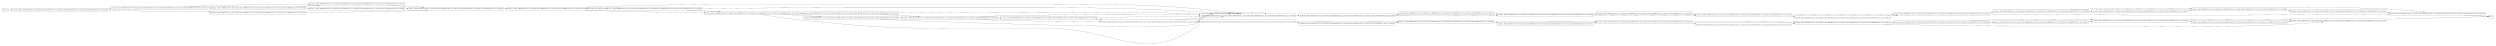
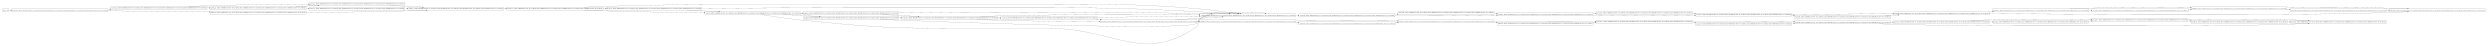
  digraph {
    rankdir=LR
    fontname="Playfair Display"
    node [shape=record fontname="Playfair Display"]
    edge [fontname="Playfair Display"]
    n1 [label="1748784492 - [(MAX_MEMORY && !ENV_IS_LOCKING), (MAX_MEMORY && ENV_IS_LOCKING), (!MAX_MEMORY && ENV_IS_LOCKING), (!MAX_MEMORY && !ENV_IS_LOCKING)]"]
    n2 [label="628375413 - [(MAX_MEMORY && !ENV_IS_LOCKING), (MAX_MEMORY && ENV_IS_LOCKING), (!MAX_MEMORY && ENV_IS_LOCKING), (!MAX_MEMORY && !ENV_IS_LOCKING)]"]
    n3 [label="246755924 - [(MAX_MEMORY && !ENV_IS_LOCKING), (MAX_MEMORY && ENV_IS_LOCKING), (!MAX_MEMORY && ENV_IS_LOCKING), (!MAX_MEMORY && !ENV_IS_LOCKING)]"]
    n4 [label="261149491 - [(MAX_MEMORY && !ENV_IS_LOCKING), (MAX_MEMORY && ENV_IS_LOCKING), (!MAX_MEMORY && ENV_IS_LOCKING), (!MAX_MEMORY && !ENV_IS_LOCKING)]"]
    n5 [label="1852782844 - [(MAX_MEMORY && !ENV_IS_LOCKING), (MAX_MEMORY && ENV_IS_LOCKING), (!MAX_MEMORY && ENV_IS_LOCKING), (!MAX_MEMORY && !ENV_IS_LOCKING)]"]
    n6 [label="293036304 - [(MAX_MEMORY && !ENV_IS_LOCKING), (MAX_MEMORY && ENV_IS_LOCKING), (!MAX_MEMORY && ENV_IS_LOCKING), (!MAX_MEMORY && !ENV_IS_LOCKING)]"]
    n7 [label="683591324 - [(MAX_MEMORY && !ENV_IS_LOCKING), (MAX_MEMORY && ENV_IS_LOCKING), (!MAX_MEMORY && ENV_IS_LOCKING), (!MAX_MEMORY && !ENV_IS_LOCKING)]"]
    n8 [label="654972657 - [(MAX_MEMORY && !ENV_IS_LOCKING), (MAX_MEMORY && ENV_IS_LOCKING), (!MAX_MEMORY && ENV_IS_LOCKING), (!MAX_MEMORY && !ENV_IS_LOCKING)]"]
    n9 [label="581132754 - [(MAX_MEMORY && !ENV_IS_LOCKING), (MAX_MEMORY && ENV_IS_LOCKING), (!MAX_MEMORY && ENV_IS_LOCKING), (!MAX_MEMORY && !ENV_IS_LOCKING)]"]
    n10 [label="1125237546 - [(MAX_MEMORY && !ENV_IS_LOCKING), (MAX_MEMORY && ENV_IS_LOCKING), (!MAX_MEMORY && ENV_IS_LOCKING), (!MAX_MEMORY && !ENV_IS_LOCKING)]"]
    n11 [label="2116324951 - [(MAX_MEMORY && !ENV_IS_LOCKING), (MAX_MEMORY && ENV_IS_LOCKING), (!MAX_MEMORY && ENV_IS_LOCKING), (!MAX_MEMORY && !ENV_IS_LOCKING)]"]
    n12 [label="2110223538 - [(MAX_MEMORY && !ENV_IS_LOCKING), (MAX_MEMORY && ENV_IS_LOCKING), (!MAX_MEMORY && ENV_IS_LOCKING), (!MAX_MEMORY && !ENV_IS_LOCKING)]"]
    n13 [label="11597144 - [(MAX_MEMORY && !ENV_IS_LOCKING), (MAX_MEMORY && ENV_IS_LOCKING), (!MAX_MEMORY && ENV_IS_LOCKING), (!MAX_MEMORY && !ENV_IS_LOCKING)]"]
    n14 [label="1552148712 - [(MAX_MEMORY && !ENV_IS_LOCKING), (MAX_MEMORY && ENV_IS_LOCKING), (!MAX_MEMORY && ENV_IS_LOCKING), (!MAX_MEMORY && !ENV_IS_LOCKING)]"]
    n15 [label="1308713860 - [(MAX_MEMORY && !ENV_IS_LOCKING), (MAX_MEMORY && ENV_IS_LOCKING), (!MAX_MEMORY && ENV_IS_LOCKING), (!MAX_MEMORY && !ENV_IS_LOCKING)]"]
    n16 [label="513980585 - [(MAX_MEMORY && !ENV_IS_LOCKING), (MAX_MEMORY && ENV_IS_LOCKING), (!MAX_MEMORY && ENV_IS_LOCKING), (!MAX_MEMORY && !ENV_IS_LOCKING)]"]
    n17 [label="1432433113 - [(MAX_MEMORY && !ENV_IS_LOCKING), (MAX_MEMORY && ENV_IS_LOCKING), (!MAX_MEMORY && ENV_IS_LOCKING), (!MAX_MEMORY && !ENV_IS_LOCKING)]"]
    n18 [label="1266358302 - [(MAX_MEMORY && !ENV_IS_LOCKING), (MAX_MEMORY && ENV_IS_LOCKING), (!MAX_MEMORY && ENV_IS_LOCKING), (!MAX_MEMORY && !ENV_IS_LOCKING)]"]
    n19 [label="1097120195 - [(MAX_MEMORY && !ENV_IS_LOCKING), (MAX_MEMORY && ENV_IS_LOCKING), (!MAX_MEMORY && ENV_IS_LOCKING), (!MAX_MEMORY && !ENV_IS_LOCKING)]"]
    n20 [label="1355207994 - [(MAX_MEMORY && !ENV_IS_LOCKING), (MAX_MEMORY && ENV_IS_LOCKING), (!MAX_MEMORY && ENV_IS_LOCKING), (!MAX_MEMORY && !ENV_IS_LOCKING)]"]
    n21 [label="2082143745 - [(MAX_MEMORY && !ENV_IS_LOCKING), (MAX_MEMORY && ENV_IS_LOCKING), (!MAX_MEMORY && ENV_IS_LOCKING), (!MAX_MEMORY && !ENV_IS_LOCKING)]"]
    n22 [label="1384108514 - [(MAX_MEMORY && !ENV_IS_LOCKING), (MAX_MEMORY && ENV_IS_LOCKING), (!MAX_MEMORY && ENV_IS_LOCKING), (!MAX_MEMORY && !ENV_IS_LOCKING)]"]
    n23 [label="110735910 - [(MAX_MEMORY && !ENV_IS_LOCKING), (MAX_MEMORY && ENV_IS_LOCKING), (!MAX_MEMORY && ENV_IS_LOCKING), (!MAX_MEMORY && !ENV_IS_LOCKING)]"]
    n24 [label="989675980 - [(MAX_MEMORY && !ENV_IS_LOCKING), (MAX_MEMORY && ENV_IS_LOCKING), (!MAX_MEMORY && ENV_IS_LOCKING), (!MAX_MEMORY && !ENV_IS_LOCKING)]"]
    n25 [label="189842157 - [(MAX_MEMORY && !ENV_IS_LOCKING), (MAX_MEMORY && ENV_IS_LOCKING), (!MAX_MEMORY && ENV_IS_LOCKING), (!MAX_MEMORY && !ENV_IS_LOCKING)]"]
    n26 [label="558681019 - [(MAX_MEMORY && !ENV_IS_LOCKING), (MAX_MEMORY && ENV_IS_LOCKING), (!MAX_MEMORY && ENV_IS_LOCKING), (!MAX_MEMORY && !ENV_IS_LOCKING)]"]
    n27 [label="632781268 - [(MAX_MEMORY && !ENV_IS_LOCKING), (MAX_MEMORY && ENV_IS_LOCKING), (!MAX_MEMORY && ENV_IS_LOCKING), (!MAX_MEMORY && !ENV_IS_LOCKING)]"]
    n28 [label="113148784 - [(MAX_MEMORY && !ENV_IS_LOCKING), (MAX_MEMORY && ENV_IS_LOCKING), (!MAX_MEMORY && ENV_IS_LOCKING), (!MAX_MEMORY && !ENV_IS_LOCKING)]"]
    n29 [label="1601991817 - [(MAX_MEMORY && !ENV_IS_LOCKING), (MAX_MEMORY && ENV_IS_LOCKING), (!MAX_MEMORY && ENV_IS_LOCKING), (!MAX_MEMORY && !ENV_IS_LOCKING)]"]
    n30 [label="1718100805 - [(MAX_MEMORY && !ENV_IS_LOCKING), (MAX_MEMORY && ENV_IS_LOCKING), (!MAX_MEMORY && ENV_IS_LOCKING), (!MAX_MEMORY && !ENV_IS_LOCKING)]"]
    n31 [label="2102550024 - [(MAX_MEMORY && !ENV_IS_LOCKING), (MAX_MEMORY && ENV_IS_LOCKING), (!MAX_MEMORY && ENV_IS_LOCKING), (!MAX_MEMORY && !ENV_IS_LOCKING)]"]
    n32 [label="313993693 - [(MAX_MEMORY && !ENV_IS_LOCKING), (MAX_MEMORY && ENV_IS_LOCKING), (!MAX_MEMORY && ENV_IS_LOCKING), (!MAX_MEMORY && !ENV_IS_LOCKING)]"]
    n33 [label="736288082 - [(MAX_MEMORY && !ENV_IS_LOCKING), (MAX_MEMORY && ENV_IS_LOCKING), (!MAX_MEMORY && ENV_IS_LOCKING), (!MAX_MEMORY && !ENV_IS_LOCKING)]"]
    n34 [label="1686040037 - [(MAX_MEMORY && !ENV_IS_LOCKING), (MAX_MEMORY && ENV_IS_LOCKING), (!MAX_MEMORY && ENV_IS_LOCKING), (!MAX_MEMORY && !ENV_IS_LOCKING)]"]
    n35 [label="1141695686 - [(MAX_MEMORY && !ENV_IS_LOCKING), (MAX_MEMORY && ENV_IS_LOCKING), (!MAX_MEMORY && ENV_IS_LOCKING), (!MAX_MEMORY && !ENV_IS_LOCKING)]"]
    n36 [label="126584951 - [(MAX_MEMORY && !ENV_IS_LOCKING), (MAX_MEMORY && ENV_IS_LOCKING), (!MAX_MEMORY && ENV_IS_LOCKING), (!MAX_MEMORY && !ENV_IS_LOCKING)]"]
    n37 [label="94617664 - [(MAX_MEMORY && !ENV_IS_LOCKING), (MAX_MEMORY && ENV_IS_LOCKING), (!MAX_MEMORY && ENV_IS_LOCKING), (!MAX_MEMORY && !ENV_IS_LOCKING)]"]
    n38 [label="1475310924 - [(MAX_MEMORY && !ENV_IS_LOCKING), (MAX_MEMORY && ENV_IS_LOCKING), (!MAX_MEMORY && ENV_IS_LOCKING), (!MAX_MEMORY && !ENV_IS_LOCKING)]"]
-   n39 [label="exit - []"]
    n40 [label="1128532338 - [(MAX_MEMORY && !ENV_IS_LOCKING), (MAX_MEMORY && ENV_IS_LOCKING), (!MAX_MEMORY && ENV_IS_LOCKING), (!MAX_MEMORY && !ENV_IS_LOCKING)]"]
    n41 [label="entry - []"]
    n42 [label="19449878 - [(MAX_MEMORY && !ENV_IS_LOCKING), (MAX_MEMORY && ENV_IS_LOCKING), (!MAX_MEMORY && ENV_IS_LOCKING), (!MAX_MEMORY && !ENV_IS_LOCKING)]"]
    n1 -> n2
    n1 -> n3
    n2 -> n25
    n3 -> n25
    n4 -> n5
    n4 -> n6
    n5 -> n6
-   n6 -> n39
    n7 -> n8
    n7 -> n9
    n8 -> n8
    n8 -> n40
    n9 -> n8
    n9 -> n37
    n9 -> n42
    n10 -> n11
    n11 -> n27
    n11 -> n28
    n12 -> n4
    n13 -> n14
    n14 -> n32
    n14 -> n33
    n15 -> n16
    n15 -> n17
    n16 -> n32
    n16 -> n38
    n17 -> n16
    n18 -> n4
    n18 -> n12
    n19 -> n20
    n19 -> n21
    n20 -> n1
    n20 -> n3
    n21 -> n25
    n22 -> n23
    n22 -> n24
    n23 -> n15
    n23 -> n26
    n24 -> n23
    n25 -> n34
    n26 -> n15
    n27 -> n28
    n28 -> n6
    n28 -> n18
    n29 -> n8
    n29 -> n30
    n29 -> n31
    n30 -> n8
    n30 -> n22
    n31 -> n8
    n31 -> n30
-   n32 -> n39
    n33 -> n32
    n34 -> n7
    n34 -> n8
    n34 -> n9
    n35 -> n36
    n36 -> n10
    n36 -> n11
    n37 -> n8
    n37 -> n29
    n38 -> n13
    n38 -> n14
    n40 -> n35
    n40 -> n36
    n41 -> n19
    n42 -> n8
    n42 -> n29
  }
